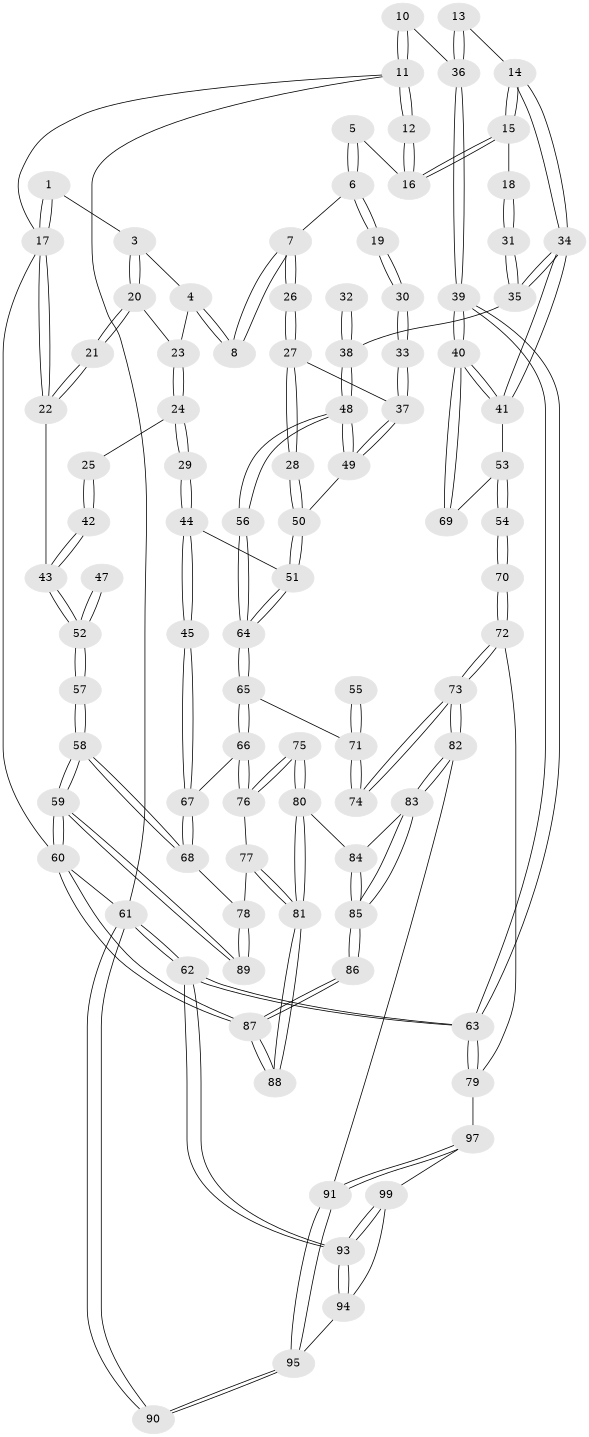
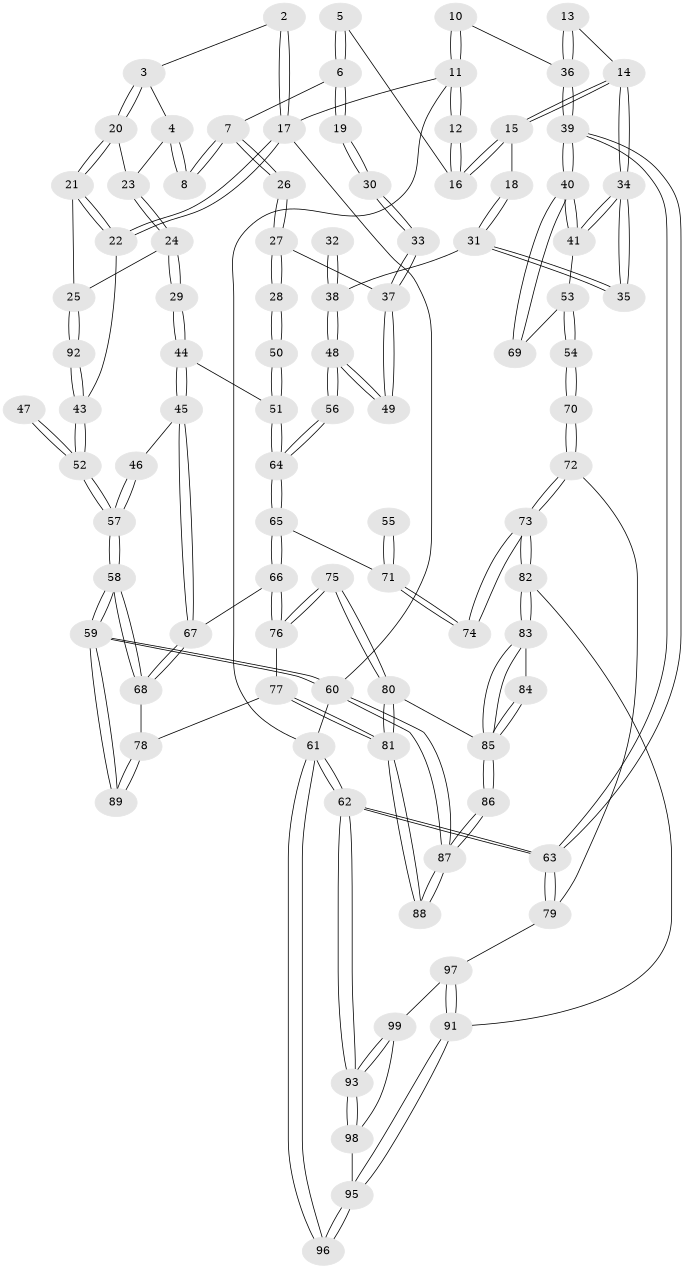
  graph {
    node [color=gray90 style=filled]
-   2 [label=1]
+   2
    3
    17
    5
    6
    16
    4
    20
    22
    60
    8
    23
    21
    7
    19
    26
    30
    27
    24
    10
    11
    36
    13
    14
    12
    61
    39
    62
-   96 [label=90]
+   96
    15
    34
    18
    35
    41
    31
    43
    87
    33
    25
-   42
+   42 [label=92]
    52
    29
    44
    28
    37
    50
    49
    51
    45
    32
    38
    48
    53
    40
    63
    56
    69
    79
    54
    47
    57
+   46
    67
    64
    68
    58
    65
    70
    55
    71
    72
    74
    59
    89
    78
    88
    93
-   94
+   94 [label=98]
    n79 [label=97]
    66
    76
    77
    73
    82
    83
    91
    75
    80
    81
    84
    n91 [label=99]
    85
    95
    86
    2 -- 3
    2 -- 17
    2 -- 17
    3 -- 4
    3 -- 20
    3 -- 20
    17 -- 22
    17 -- 22
    17 -- 60
    5 -- 6
    5 -- 6
    5 -- 16
    6 -- 7
    6 -- 19
    6 -- 19
    4 -- 8
    4 -- 8
    4 -- 23
    20 -- 23
    20 -- 21
    20 -- 21
    22 -- 43
    60 -- 61
    60 -- 87
    60 -- 87
    23 -- 24
    23 -- 24
    21 -- 22
    21 -- 22
+   21 -- 25
    7 -- 8
    7 -- 8
    7 -- 26
    7 -- 26
    19 -- 30
    19 -- 30
    26 -- 27
    26 -- 27
    30 -- 33
    30 -- 33
    27 -- 28
    27 -- 28
    27 -- 37
    24 -- 25
    24 -- 29
    24 -- 29
    10 -- 11
    10 -- 11
    10 -- 36
    11 -- 17
    11 -- 12
    11 -- 12
    11 -- 61
    36 -- 39
    36 -- 39
    13 -- 36
    13 -- 36
    13 -- 14
    14 -- 15
    14 -- 15
    14 -- 34
    14 -- 34
    12 -- 16
    12 -- 16
    61 -- 62
    61 -- 62
    61 -- 96
    61 -- 96
    39 -- 40
    39 -- 40
    39 -- 63
    39 -- 63
    62 -- 63
    62 -- 63
    62 -- 93
    62 -- 93
    15 -- 16
    15 -- 16
    15 -- 18
    34 -- 35
    34 -- 35
    34 -- 41
    34 -- 41
    18 -- 31
    18 -- 31
-   35 -- 38
+   31 -- 38
    41 -- 53
    31 -- 35
    31 -- 35
    43 -- 52
    43 -- 52
    87 -- 88
    87 -- 88
    33 -- 37
    33 -- 37
    25 -- 42
    25 -- 42
    42 -- 43
    42 -- 43
    52 -- 57
    52 -- 57
    29 -- 44
    29 -- 44
    44 -- 51
    44 -- 45
    44 -- 45
    28 -- 50
    28 -- 50
    37 -- 49
    37 -- 49
    50 -- 51
    50 -- 51
-   49 -- 50
    51 -- 64
    51 -- 64
+   45 -- 46
    45 -- 67
    45 -- 67
    32 -- 38
    32 -- 38
    38 -- 48
    38 -- 48
    48 -- 49
    48 -- 49
    48 -- 56
    48 -- 56
    53 -- 69
    53 -- 54
    53 -- 54
    40 -- 41
    40 -- 41
    40 -- 69
    40 -- 69
    63 -- 79
    63 -- 79
    56 -- 64
    56 -- 64
    79 -- n79
    54 -- 70
    54 -- 70
    47 -- 52
    47 -- 52
    57 -- 58
    57 -- 58
+   46 -- 57
+   46 -- 57
    67 -- 68
    67 -- 68
    64 -- 65
    64 -- 65
    68 -- 78
    58 -- 68
    58 -- 68
    58 -- 59
    58 -- 59
    65 -- 71
    65 -- 66
    65 -- 66
    70 -- 72
    70 -- 72
    55 -- 71
    55 -- 71
    71 -- 74
    71 -- 74
    72 -- 79
    72 -- 73
    72 -- 73
    59 -- 60
    59 -- 60
    59 -- 89
    59 -- 89
    78 -- 89
    78 -- 89
    93 -- 94
    93 -- 94
    94 -- 95
    n79 -- 91
    n79 -- 91
    n79 -- n91
    66 -- 67
    66 -- 76
    66 -- 76
    76 -- 77
    77 -- 78
    77 -- 81
    77 -- 81
    73 -- 74
    73 -- 74
    73 -- 82
    73 -- 82
    82 -- 83
    82 -- 83
    82 -- 91
    83 -- 84
    83 -- 85
    83 -- 85
    91 -- 95
    91 -- 95
    75 -- 76
    75 -- 76
    75 -- 80
    75 -- 80
    80 -- 81
    80 -- 81
-   80 -- 84
+   80 -- 85
    81 -- 88
    81 -- 88
    84 -- 85
    84 -- 85
    n91 -- 93
    n91 -- 93
    n91 -- 94
    85 -- 86
    85 -- 86
    95 -- 96
    95 -- 96
    86 -- 87
    86 -- 87
  }
